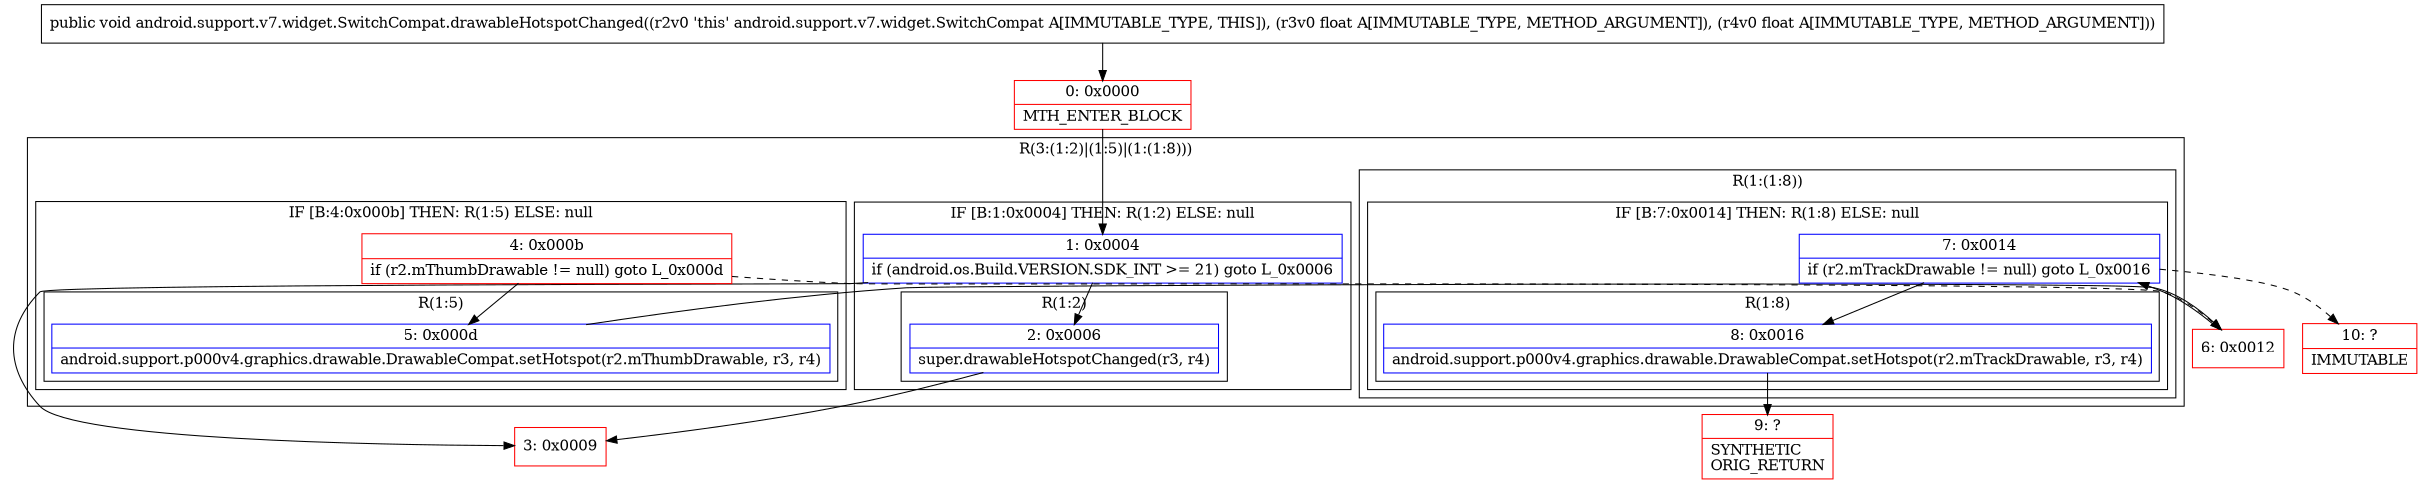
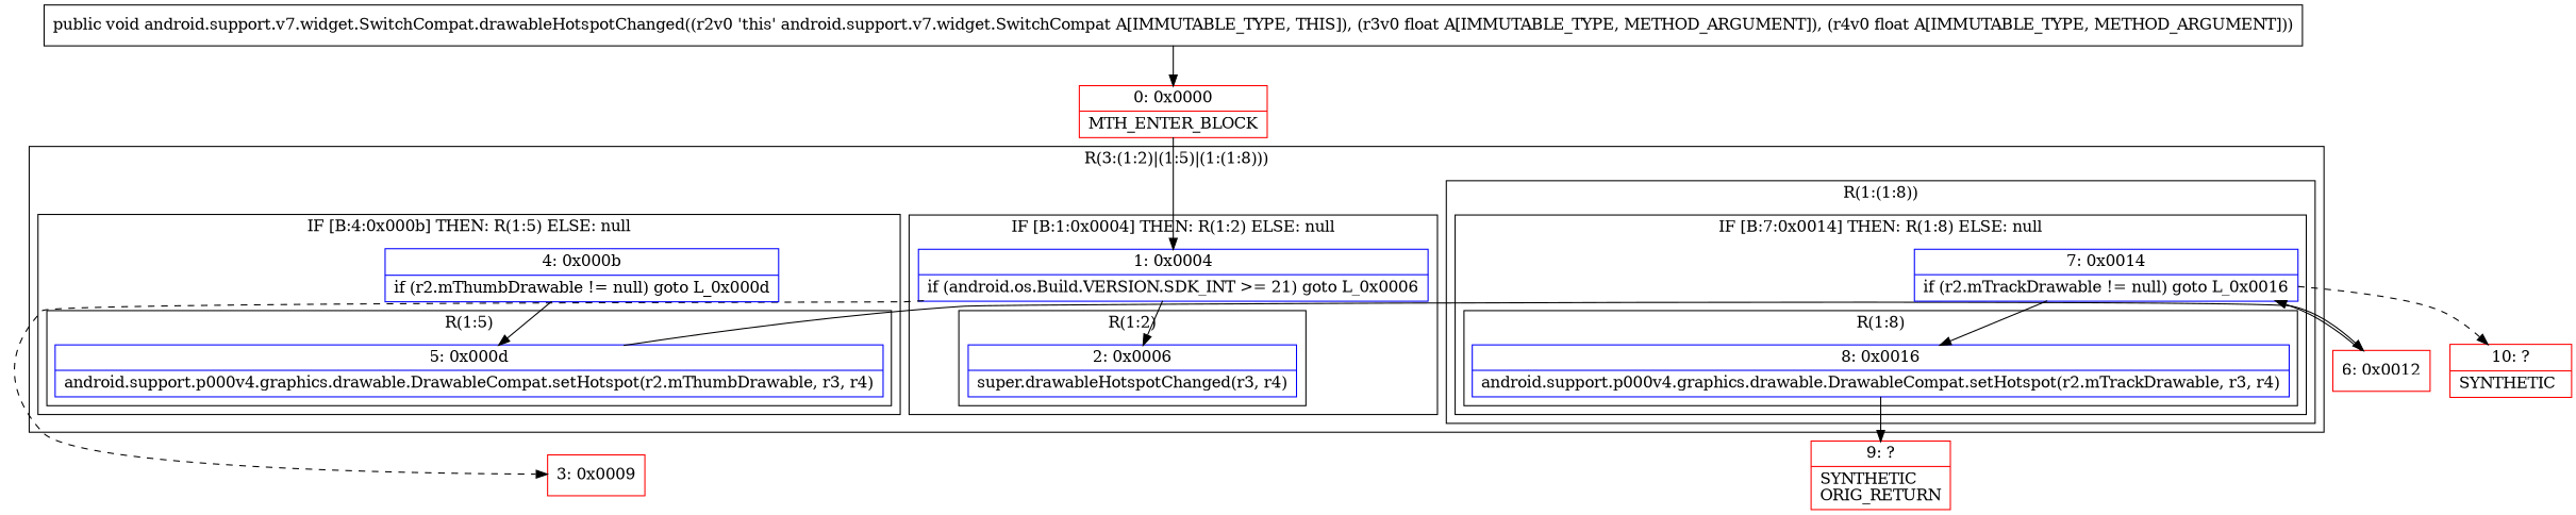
  digraph {
    node [color=blue shape=record]
    n1 [label="{2\:\ 0x0006|super.drawableHotspotChanged(r3, r4)\l}"]
    n2 [label="{1\:\ 0x0004|if (android.os.Build.VERSION.SDK_INT \>= 21) goto L_0x0006\l}"]
    n3 [label="{5\:\ 0x000d|android.support.p000v4.graphics.drawable.DrawableCompat.setHotspot(r2.mThumbDrawable, r3, r4)\l}"]
-   n4 [color=red label="{4\:\ 0x000b|if (r2.mThumbDrawable != null) goto L_0x000d\l}"]
+   n4 [label="{4\:\ 0x000b|if (r2.mThumbDrawable != null) goto L_0x000d\l}"]
    n5 [label="{8\:\ 0x0016|android.support.p000v4.graphics.drawable.DrawableCompat.setHotspot(r2.mTrackDrawable, r3, r4)\l}"]
    n6 [label="{7\:\ 0x0014|if (r2.mTrackDrawable != null) goto L_0x0016\l}"]
    n7 [color=red label="{3\:\ 0x0009}"]
    n8 [color=red label="{6\:\ 0x0012}"]
    n9 [color=red label="{9\:\ ?|SYNTHETIC\lORIG_RETURN\l}"]
-   n10 [color=red label="{10\:\ ?|IMMUTABLE\l}"]
+   n10 [color=red label="{10\:\ ?|SYNTHETIC\l}"]
    n11 [color=red label="{0\:\ 0x0000|MTH_ENTER_BLOCK\l}"]
    n12 [label="{public void android.support.v7.widget.SwitchCompat.drawableHotspotChanged((r2v0 'this' android.support.v7.widget.SwitchCompat A[IMMUTABLE_TYPE, THIS]), (r3v0 float A[IMMUTABLE_TYPE, METHOD_ARGUMENT]), (r4v0 float A[IMMUTABLE_TYPE, METHOD_ARGUMENT])) }" color=""]
    subgraph cluster_1 {
      label="R(3:(1:2)|(1:5)|(1:(1:8)))"
      subgraph cluster_2 {
        label="IF [B:1:0x0004] THEN: R(1:2) ELSE: null"
        n2
        subgraph cluster_3 {
          label="R(1:2)"
          n1
        }
      }
      subgraph cluster_4 {
        label="IF [B:4:0x000b] THEN: R(1:5) ELSE: null"
        n4
        subgraph cluster_5 {
          label="R(1:5)"
          n3
        }
      }
      subgraph cluster_6 {
        label="R(1:(1:8))"
        subgraph cluster_7 {
          label="IF [B:7:0x0014] THEN: R(1:8) ELSE: null"
          n6
          subgraph cluster_8 {
            label="R(1:8)"
            n5
          }
        }
      }
    }
-   n1 -> n7
    n2 -> n1
-   n2 -> n7 [style=solid]
+   n2 -> n7 [style=dashed]
    n3 -> n8
    n4 -> n3
-   n4 -> n8 [style=dashed]
    n5 -> n9
    n6 -> n5
    n6 -> n10 [style=dashed]
    n8 -> n6
    n11 -> n2
    n12 -> n11
  }
